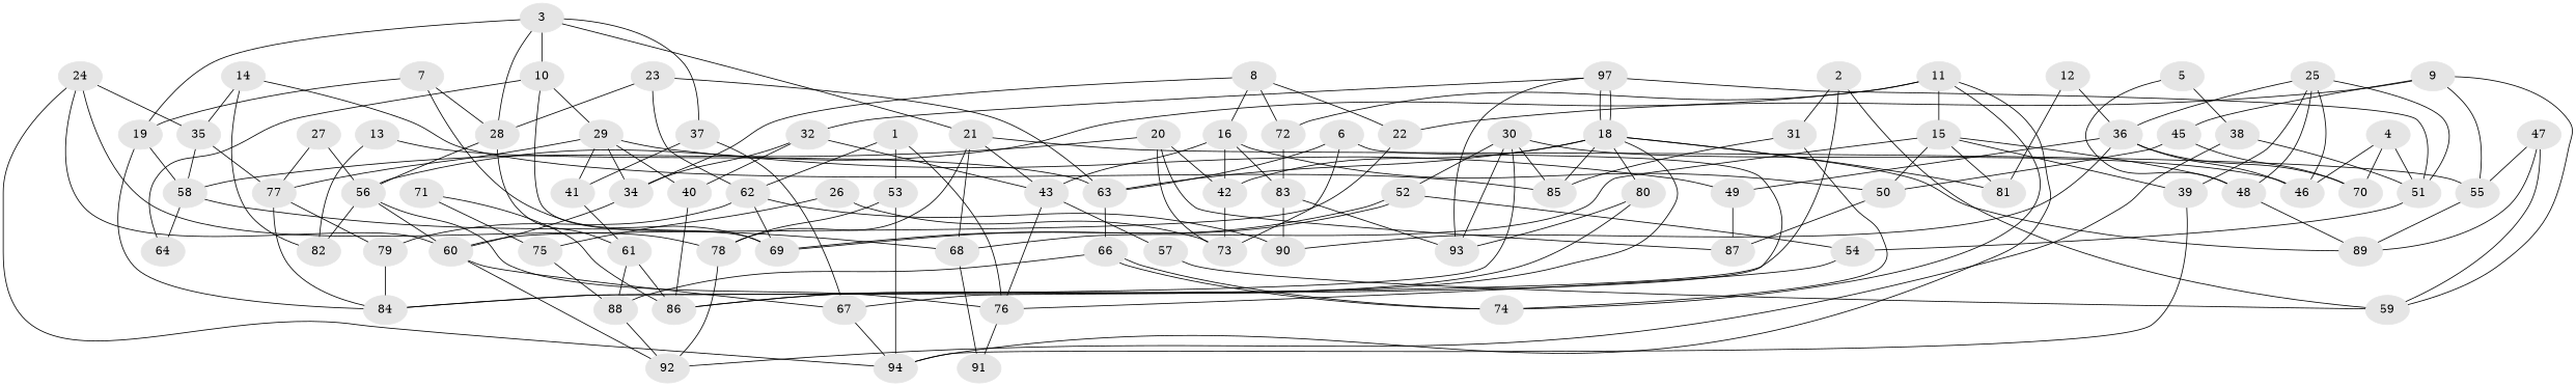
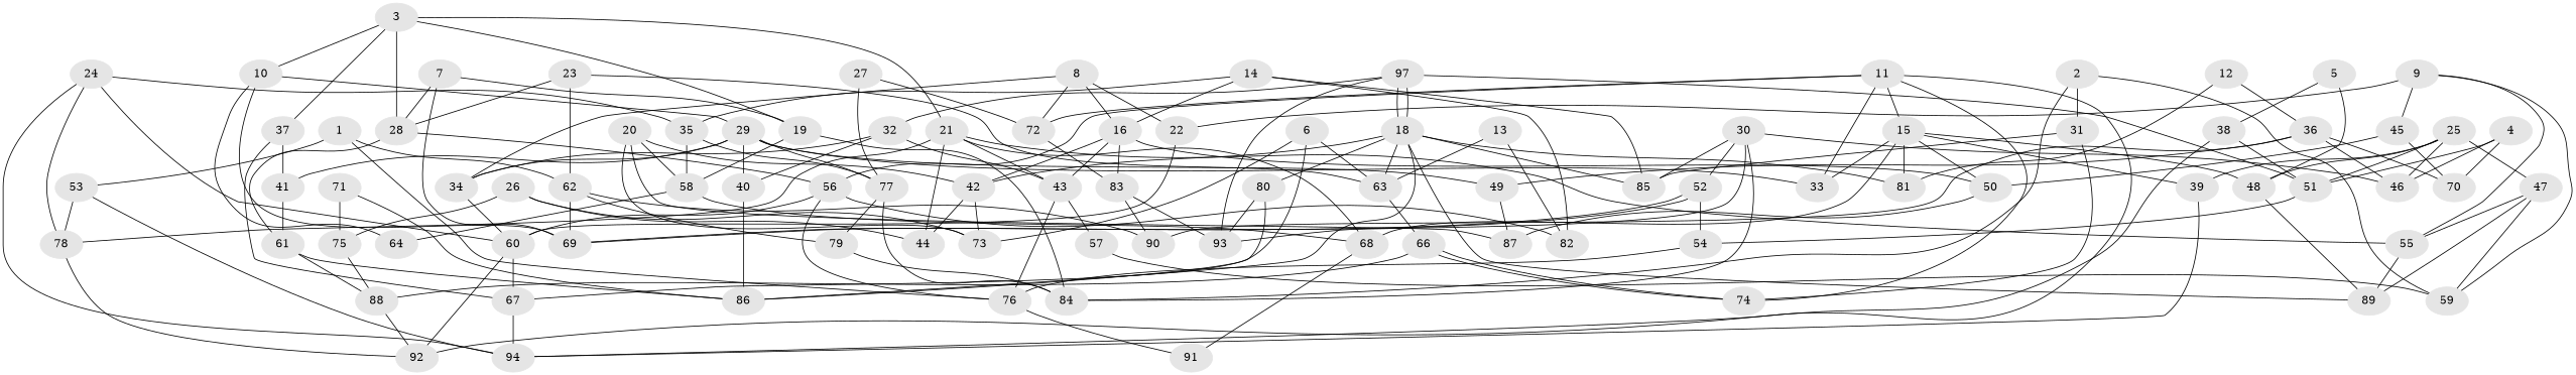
  graph {
    node [color=gray90 style=filled]
    1
    53
    62
    76
    94
    78
    69
    90
    79
    91
    2
    31
    59
    84
    74
    85
    3
    10
    19
    21
    28
    37
    29
    64
    58
    55
    68
    43
+   44
    56
    61
    67
    41
    4
    46
    51
    70
    54
    5
    38
    48
    92
    89
    6
    63
    73
    66
    7
    8
    16
    22
    34
    72
    50
    42
    83
    60
    9
    45
+   33
    77
    40
    49
    11
    15
    81
    39
    82
    12
    36
    13
    14
    35
    87
    57
    93
    n77 [label=97]
    18
    32
    80
    86
    20
    23
    24
    25
    47
    26
    75
    88
    27
    30
    52
    71
    1 -- 53
    1 -- 62
    1 -- 76
    53 -- 94
    53 -- 78
    62 -- 69
    62 -- 90
    62 -- 79
    76 -- 91
    78 -- 92
    79 -- 84
    2 -- 31
    2 -- 59
    2 -- 84
    31 -- 74
    31 -- 85
    3 -- 10
    3 -- 19
    3 -- 21
    3 -- 28
    3 -- 37
    10 -- 69
    10 -- 29
    10 -- 64
    19 -- 84
    19 -- 58
    21 -- 78
    21 -- 55
    21 -- 68
    21 -- 43
+   21 -- 44
    28 -- 56
    28 -- 61
    37 -- 67
    37 -- 41
    29 -- 41
    29 -- 34
+   29 -- 33
    29 -- 77
    29 -- 40
    29 -- 49
    58 -- 64
    58 -- 68
    55 -- 89
    68 -- 91
    43 -- 76
    43 -- 57
    56 -- 76
    56 -- 60
    56 -- 82
    61 -- 86
    61 -- 88
    67 -- 94
    41 -- 61
    4 -- 46
    4 -- 51
    4 -- 70
    51 -- 54
    54 -- 76
    5 -- 38
    5 -- 48
    38 -- 51
    38 -- 92
    48 -- 89
    6 -- 67
    6 -- 63
    6 -- 73
    63 -- 66
    66 -- 74
    66 -- 74
    66 -- 88
    7 -- 69
    7 -- 19
    7 -- 28
    8 -- 16
    8 -- 22
    8 -- 34
    8 -- 72
    16 -- 43
    16 -- 50
    16 -- 42
    16 -- 83
    22 -- 60
    34 -- 60
    72 -- 83
    50 -- 87
+   42 -- 44
    42 -- 73
    83 -- 90
    83 -- 93
    60 -- 67
    60 -- 92
    9 -- 59
    9 -- 55
    9 -- 22
    9 -- 45
    45 -- 70
    45 -- 50
    77 -- 79
    77 -- 84
    40 -- 86
    49 -- 87
    11 -- 94
    11 -- 74
    11 -- 56
    11 -- 72
+   11 -- 33
    11 -- 15
    15 -- 68
    15 -- 48
    15 -- 50
+   15 -- 33
    15 -- 81
    15 -- 39
    39 -- 94
    12 -- 81
    12 -- 36
    36 -- 90
    36 -- 46
    36 -- 70
    36 -- 49
    13 -- 63
    13 -- 82
    14 -- 85
+   14 -- 16
    14 -- 82
    14 -- 35
    35 -- 58
    35 -- 77
    57 -- 59
    n77 -- 51
    n77 -- 93
    n77 -- 18
    n77 -- 18
    n77 -- 32
    18 -- 85
    18 -- 89
    18 -- 63
    18 -- 42
    18 -- 81
    18 -- 80
    18 -- 86
    32 -- 43
    32 -- 34
    32 -- 40
    80 -- 93
    80 -- 86
    20 -- 58
    20 -- 73
    20 -- 42
    20 -- 87
    23 -- 62
    23 -- 28
    23 -- 63
    24 -- 94
    24 -- 78
    24 -- 60
    24 -- 35
    25 -- 46
    25 -- 51
    25 -- 48
    25 -- 39
-   25 -- 36
+   25 -- 47
    47 -- 59
    47 -- 55
    47 -- 89
+   26 -- 44
    26 -- 73
    26 -- 75
    75 -- 88
    88 -- 92
-   27 -- 56
+   27 -- 72
    27 -- 77
    30 -- 84
    30 -- 85
    30 -- 46
    30 -- 93
    30 -- 52
    52 -- 69
    52 -- 69
    52 -- 54
    71 -- 86
    71 -- 75
  }
